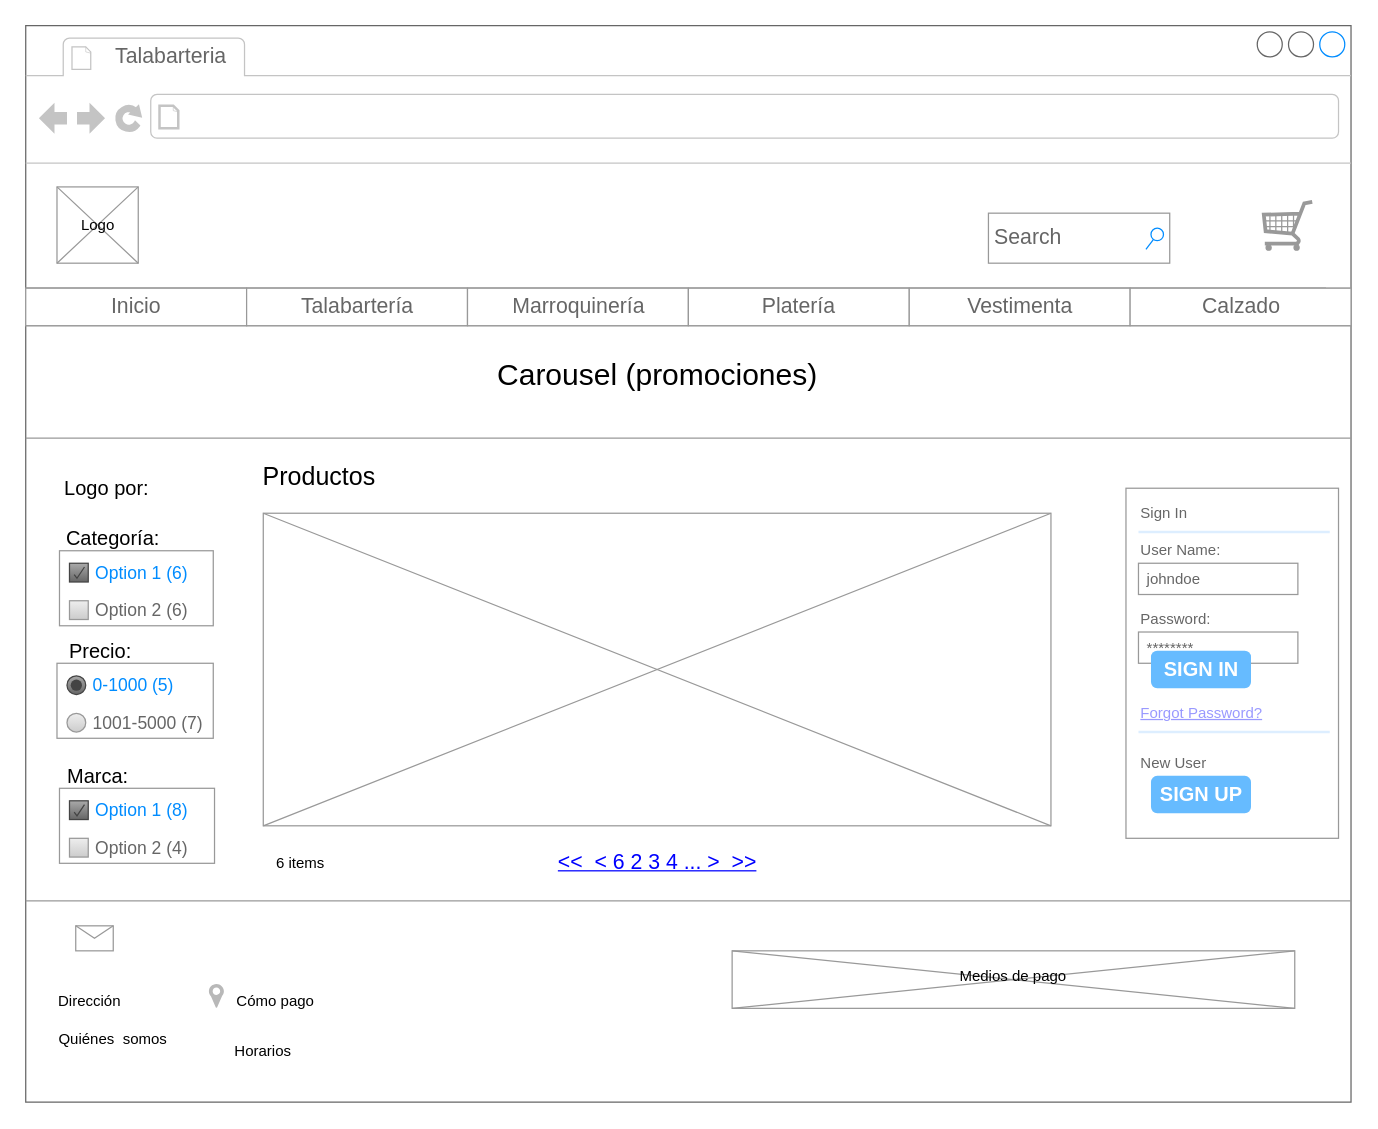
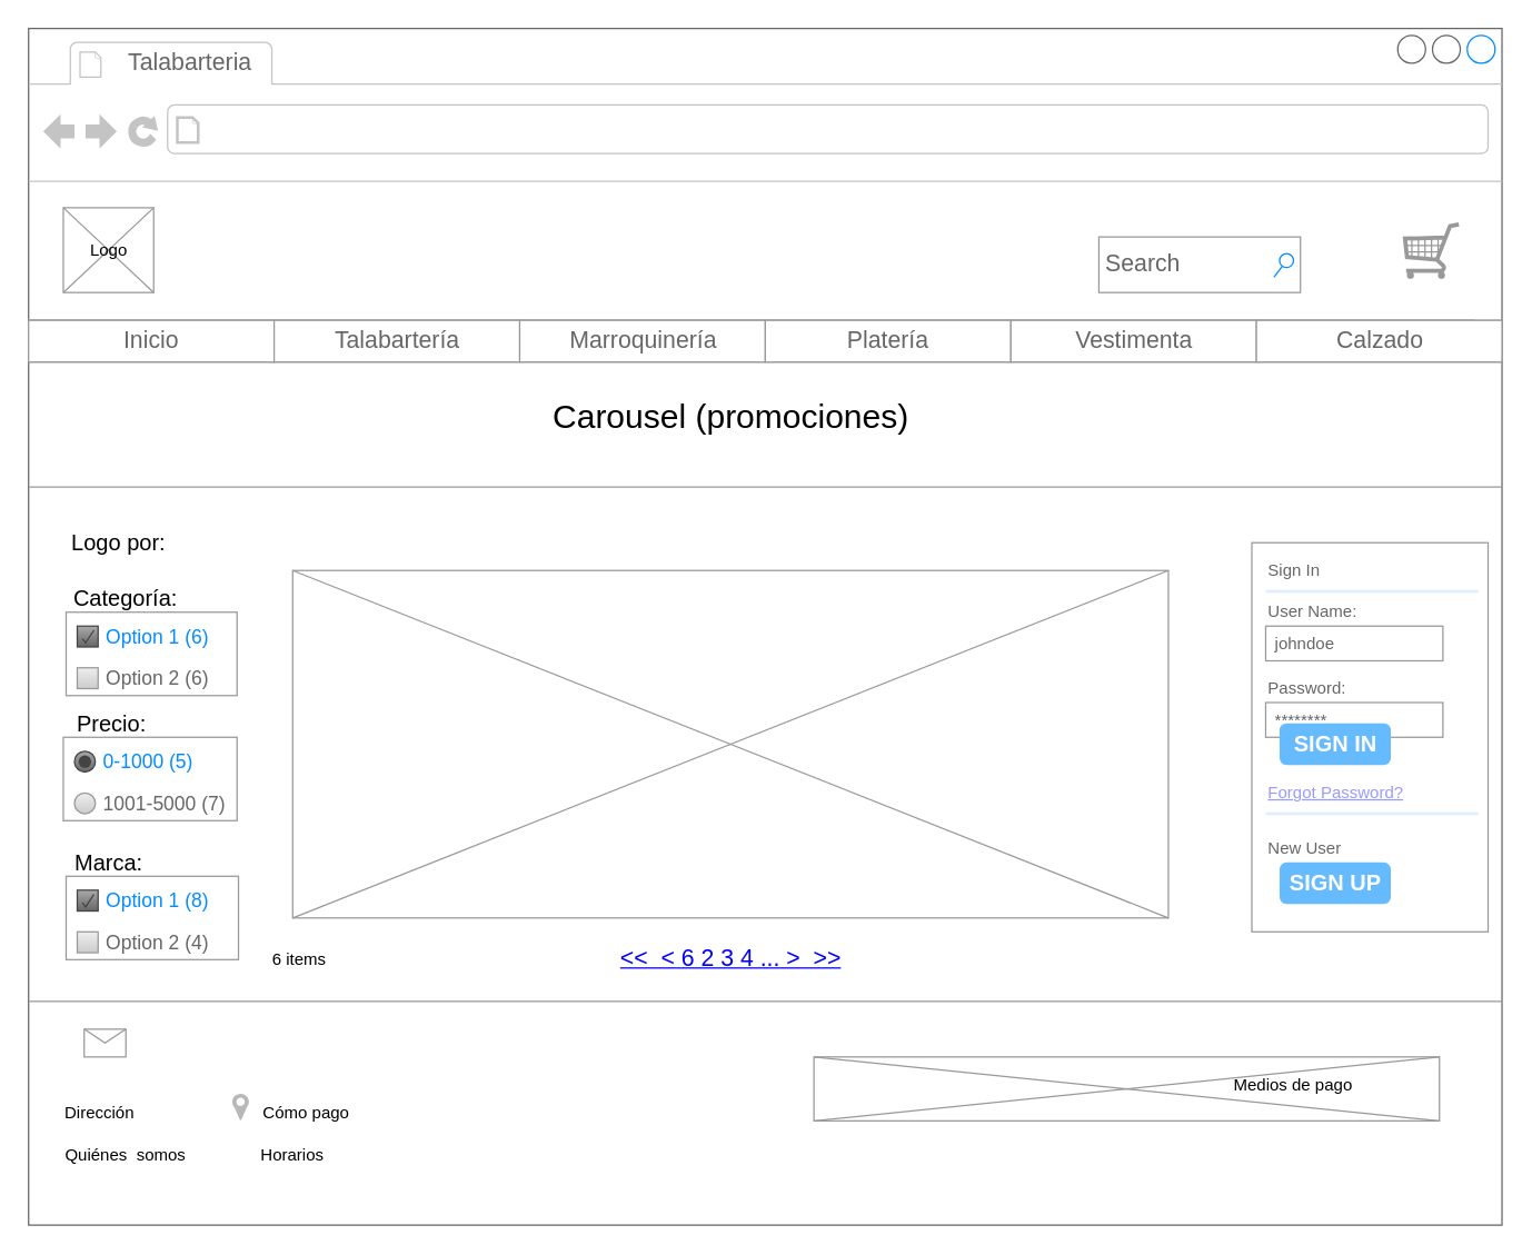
  <mxCell id="0" />
  <mxCell id="1" parent="0" />
  <mxCell id="2" value="" style="strokeWidth=1;shadow=0;dashed=0;align=center;html=1;shape=mxgraph.mockup.containers.browserWindow;rSize=0;strokeColor=#666666;mainText=,;recursiveResize=0;rounded=0;labelBackgroundColor=none;fontFamily=Verdana;fontSize=12" parent="1" vertex="1"><mxGeometry x="20" y="20" width="1060" height="861" as="geometry" /></mxCell>
  <mxCell id="3" value="Talabarteria" style="strokeWidth=1;shadow=0;dashed=0;align=center;html=1;shape=mxgraph.mockup.containers.anchor;fontSize=17;fontColor=#666666;align=left;" parent="2" vertex="1"><mxGeometry x="70" y="12" width="110" height="26" as="geometry" /></mxCell>
  <mxCell id="4" value="Search" style="strokeWidth=1;shadow=0;dashed=0;align=center;html=1;shape=mxgraph.mockup.forms.searchBox;strokeColor=#999999;mainText=;strokeColor2=#008cff;fontColor=#666666;fontSize=17;align=left;spacingLeft=3;rounded=0;labelBackgroundColor=none;" parent="2" vertex="1"><mxGeometry x="770" y="150" width="145" height="40" as="geometry" /></mxCell>
  <mxCell id="5" value="" style="verticalLabelPosition=bottom;shadow=0;dashed=0;align=center;html=1;verticalAlign=top;strokeWidth=1;shape=mxgraph.mockup.markup.line;strokeColor=#999999;rounded=0;labelBackgroundColor=none;fillColor=#ffffff;fontFamily=Verdana;fontSize=12;fontColor=#000000;" parent="2" vertex="1"><mxGeometry y="200" width="1040" height="20" as="geometry" /></mxCell>
  <mxCell id="6" value="" style="verticalLabelPosition=bottom;shadow=0;dashed=0;align=center;html=1;verticalAlign=top;strokeWidth=1;shape=mxgraph.mockup.markup.line;strokeColor=#999999;rounded=0;labelBackgroundColor=none;fillColor=#ffffff;fontFamily=Verdana;fontSize=12;fontColor=#000000;" parent="2" vertex="1"><mxGeometry y="690" width="1060" height="20" as="geometry" /></mxCell>
  <mxCell id="7" value="" style="verticalLabelPosition=bottom;shadow=0;dashed=0;align=center;html=1;verticalAlign=top;strokeWidth=1;shape=mxgraph.mockup.graphics.simpleIcon;strokeColor=#999999;fillColor=#ffffff;rounded=0;labelBackgroundColor=none;fontFamily=Verdana;fontSize=12;fontColor=#000000;" parent="2" vertex="1"><mxGeometry x="190" y="390" width="630" height="250" as="geometry" /></mxCell>
  <mxCell id="8" value="" style="verticalLabelPosition=bottom;shadow=0;dashed=0;align=center;html=1;verticalAlign=top;strokeWidth=1;shape=mxgraph.mockup.misc.shoppingCart;strokeColor=#999999;" vertex="1" parent="2"><mxGeometry x="989" y="140" width="41" height="40" as="geometry" /></mxCell>
  <mxCell id="9" value="" style="strokeWidth=1;shadow=0;dashed=0;align=center;html=1;shape=mxgraph.mockup.forms.rrect;rSize=0;strokeColor=#999999;" vertex="1" parent="2"><mxGeometry y="210" width="1060" height="30" as="geometry" /></mxCell>
  <mxCell id="10" value="Inicio" style="strokeColor=inherit;fillColor=inherit;gradientColor=inherit;strokeWidth=1;shadow=0;dashed=0;align=center;html=1;shape=mxgraph.mockup.forms.rrect;rSize=0;fontSize=17;fontColor=#666666;" vertex="1" parent="9"><mxGeometry width="176.667" height="30" as="geometry" /></mxCell>
  <mxCell id="11" value="Talabartería" style="strokeColor=inherit;fillColor=inherit;gradientColor=inherit;strokeWidth=1;shadow=0;dashed=0;align=center;html=1;shape=mxgraph.mockup.forms.rrect;rSize=0;fontSize=17;fontColor=#666666;" vertex="1" parent="9"><mxGeometry x="176.667" width="176.667" height="30" as="geometry" /></mxCell>
  <mxCell id="12" value="Marroquinería" style="strokeColor=inherit;fillColor=inherit;gradientColor=inherit;strokeWidth=1;shadow=0;dashed=0;align=center;html=1;shape=mxgraph.mockup.forms.rrect;rSize=0;fontSize=17;fontColor=#666666;" vertex="1" parent="9"><mxGeometry x="353.333" width="176.667" height="30" as="geometry" /></mxCell>
  <mxCell id="13" value="Platería" style="strokeColor=inherit;fillColor=inherit;gradientColor=inherit;strokeWidth=1;shadow=0;dashed=0;align=center;html=1;shape=mxgraph.mockup.forms.rrect;rSize=0;fontSize=17;fontColor=#666666;" vertex="1" parent="9"><mxGeometry x="530" width="176.667" height="30" as="geometry" /></mxCell>
  <mxCell id="14" value="Vestimenta" style="strokeColor=inherit;fillColor=inherit;gradientColor=inherit;strokeWidth=1;shadow=0;dashed=0;align=center;html=1;shape=mxgraph.mockup.forms.rrect;rSize=0;fontSize=17;fontColor=#666666;" vertex="1" parent="9"><mxGeometry x="706.667" width="176.667" height="30" as="geometry" /></mxCell>
  <mxCell id="15" value="Calzado" style="strokeColor=inherit;fillColor=inherit;gradientColor=inherit;strokeWidth=1;shadow=0;dashed=0;align=center;html=1;shape=mxgraph.mockup.forms.rrect;rSize=0;fontSize=17;fontColor=#666666;" vertex="1" parent="9"><mxGeometry x="883.333" width="176.667" height="30" as="geometry" /></mxCell>
  <mxCell id="16" value="" style="verticalLabelPosition=bottom;shadow=0;dashed=0;align=center;html=1;verticalAlign=top;strokeWidth=1;shape=mxgraph.mockup.markup.line;strokeColor=#999999;" vertex="1" parent="2"><mxGeometry y="320" width="1060" height="20" as="geometry" /></mxCell>
  <mxCell id="17" value="&lt;font style=&quot;font-size: 24px&quot;&gt;Carousel (promociones)&lt;/font&gt;" style="text;html=1;resizable=0;autosize=1;align=center;verticalAlign=middle;points=[];fillColor=none;strokeColor=none;rounded=0;" vertex="1" parent="2"><mxGeometry x="370" y="270" width="270" height="20" as="geometry" /></mxCell>
  <mxCell id="18" value="" style="strokeWidth=1;shadow=0;dashed=0;align=center;html=1;shape=mxgraph.mockup.forms.rrect;rSize=0;strokeColor=#999999;fillColor=#ffffff;" vertex="1" parent="2"><mxGeometry x="880" y="370" width="170" height="280" as="geometry" /></mxCell>
  <mxCell id="19" value="Sign In" style="strokeWidth=1;shadow=0;dashed=0;align=center;html=1;shape=mxgraph.mockup.forms.anchor;fontSize=12;fontColor=#666666;align=left;resizeWidth=1;spacingLeft=0;" vertex="1" parent="18"><mxGeometry width="85" height="20" relative="1" as="geometry"><mxPoint x="10" y="10" as="offset" /></mxGeometry></mxCell>
  <mxCell id="20" value="" style="shape=line;strokeColor=#ddeeff;strokeWidth=2;html=1;resizeWidth=1;" vertex="1" parent="18"><mxGeometry width="153" height="10" relative="1" as="geometry"><mxPoint x="10" y="30" as="offset" /></mxGeometry></mxCell>
  <mxCell id="21" value="User Name:" style="strokeWidth=1;shadow=0;dashed=0;align=center;html=1;shape=mxgraph.mockup.forms.anchor;fontSize=12;fontColor=#666666;align=left;resizeWidth=1;spacingLeft=0;" vertex="1" parent="18"><mxGeometry width="85" height="20" relative="1" as="geometry"><mxPoint x="10" y="40" as="offset" /></mxGeometry></mxCell>
  <mxCell id="22" value="johndoe" style="strokeWidth=1;shadow=0;dashed=0;align=center;html=1;shape=mxgraph.mockup.forms.rrect;rSize=0;strokeColor=#999999;fontColor=#666666;align=left;spacingLeft=5;resizeWidth=1;" vertex="1" parent="18"><mxGeometry width="127.5" height="25" relative="1" as="geometry"><mxPoint x="10" y="60" as="offset" /></mxGeometry></mxCell>
  <mxCell id="23" value="Password:" style="strokeWidth=1;shadow=0;dashed=0;align=center;html=1;shape=mxgraph.mockup.forms.anchor;fontSize=12;fontColor=#666666;align=left;resizeWidth=1;spacingLeft=0;" vertex="1" parent="18"><mxGeometry width="85" height="20" relative="1" as="geometry"><mxPoint x="10" y="95" as="offset" /></mxGeometry></mxCell>
  <mxCell id="24" value="********" style="strokeWidth=1;shadow=0;dashed=0;align=center;html=1;shape=mxgraph.mockup.forms.rrect;rSize=0;strokeColor=#999999;fontColor=#666666;align=left;spacingLeft=5;resizeWidth=1;" vertex="1" parent="18"><mxGeometry width="127.5" height="25" relative="1" as="geometry"><mxPoint x="10" y="115" as="offset" /></mxGeometry></mxCell>
  <mxCell id="25" value="SIGN IN" style="strokeWidth=1;shadow=0;dashed=0;align=center;html=1;shape=mxgraph.mockup.forms.rrect;rSize=5;strokeColor=none;fontColor=#ffffff;fillColor=#66bbff;fontSize=16;fontStyle=1;" vertex="1" parent="18"><mxGeometry y="1" width="80" height="30" relative="1" as="geometry"><mxPoint x="20" y="-150" as="offset" /></mxGeometry></mxCell>
  <mxCell id="26" value="Forgot Password?" style="strokeWidth=1;shadow=0;dashed=0;align=center;html=1;shape=mxgraph.mockup.forms.anchor;fontSize=12;fontColor=#9999ff;align=left;spacingLeft=0;fontStyle=4;resizeWidth=1;" vertex="1" parent="18"><mxGeometry y="1" width="127.5" height="20" relative="1" as="geometry"><mxPoint x="10" y="-110" as="offset" /></mxGeometry></mxCell>
  <mxCell id="27" value="" style="shape=line;strokeColor=#ddeeff;strokeWidth=2;html=1;resizeWidth=1;" vertex="1" parent="18"><mxGeometry y="1" width="153" height="10" relative="1" as="geometry"><mxPoint x="10" y="-90" as="offset" /></mxGeometry></mxCell>
  <mxCell id="28" value="New User" style="strokeWidth=1;shadow=0;dashed=0;align=center;html=1;shape=mxgraph.mockup.forms.anchor;fontSize=12;fontColor=#666666;align=left;spacingLeft=0;resizeWidth=1;" vertex="1" parent="18"><mxGeometry y="1" width="127.5" height="20" relative="1" as="geometry"><mxPoint x="10" y="-70" as="offset" /></mxGeometry></mxCell>
  <mxCell id="29" value="SIGN UP" style="strokeWidth=1;shadow=0;dashed=0;align=center;html=1;shape=mxgraph.mockup.forms.rrect;rSize=5;strokeColor=none;fontColor=#ffffff;fillColor=#66bbff;fontSize=16;fontStyle=1;" vertex="1" parent="18"><mxGeometry y="1" width="80" height="30" relative="1" as="geometry"><mxPoint x="20" y="-50" as="offset" /></mxGeometry></mxCell>
  <mxCell id="30" value="&lt;font style=&quot;font-size: 16px&quot;&gt;Logo por:&lt;/font&gt;" style="text;html=1;strokeColor=none;fillColor=none;align=center;verticalAlign=middle;whiteSpace=wrap;rounded=0;" vertex="1" parent="2"><mxGeometry x="20" y="360" width="90" height="20" as="geometry" /></mxCell>
  <mxCell id="31" value="&lt;span style=&quot;font-size: 16px&quot;&gt;Categoría:&lt;/span&gt;" style="text;html=1;strokeColor=none;fillColor=none;align=center;verticalAlign=middle;whiteSpace=wrap;rounded=0;" vertex="1" parent="2"><mxGeometry x="25" y="400" width="90" height="20" as="geometry" /></mxCell>
  <mxCell id="32" value="&lt;span style=&quot;font-size: 16px&quot;&gt;Precio:&lt;/span&gt;" style="text;html=1;strokeColor=none;fillColor=none;align=center;verticalAlign=middle;whiteSpace=wrap;rounded=0;" vertex="1" parent="2"><mxGeometry x="15" y="490" width="90" height="20" as="geometry" /></mxCell>
  <mxCell id="33" value="&lt;span style=&quot;font-size: 16px&quot;&gt;Marca:&lt;/span&gt;" style="text;html=1;strokeColor=none;fillColor=none;align=center;verticalAlign=middle;whiteSpace=wrap;rounded=0;" vertex="1" parent="2"><mxGeometry x="12.5" y="590" width="90" height="20" as="geometry" /></mxCell>
- <mxCell id="34" value="&lt;font style=&quot;font-size: 20px&quot;&gt;Productos&lt;/font&gt;" style="text;html=1;strokeColor=none;fillColor=none;align=center;verticalAlign=middle;whiteSpace=wrap;rounded=0;" vertex="1" parent="2"><mxGeometry x="190" y="350" width="90" height="20" as="geometry" /></mxCell>
- <mxCell id="35" value="6 items" style="text;html=1;strokeColor=none;fillColor=none;align=center;verticalAlign=middle;whiteSpace=wrap;rounded=0;" vertex="1" parent="2"><mxGeometry x="190" y="660" width="60" height="20" as="geometry" /></mxCell>
+ <mxCell id="35" value="6 items" style="text;html=1;strokeColor=none;fillColor=none;align=center;verticalAlign=middle;whiteSpace=wrap;rounded=0;" vertex="1" parent="2"><mxGeometry x="165" y="660" width="60" height="20" as="geometry" /></mxCell>
  <mxCell id="36" value="&amp;lt;&amp;lt;&amp;nbsp; &amp;lt; 6 2 3 4 ... &amp;gt;&amp;nbsp; &amp;gt;&amp;gt;" style="strokeWidth=1;shadow=0;dashed=0;align=center;html=1;shape=mxgraph.mockup.text.alphanumeric;linkText=;html=1;fontStyle=4;fontSize=17;fontColor=#0000ff;" vertex="1" parent="2"><mxGeometry x="425" y="650" width="160" height="40" as="geometry" /></mxCell>
  <mxCell id="37" value="" style="verticalLabelPosition=bottom;shadow=0;dashed=0;align=center;html=1;verticalAlign=top;strokeWidth=1;shape=mxgraph.mockup.graphics.simpleIcon;strokeColor=#999999;" vertex="1" parent="2"><mxGeometry x="25" y="129" width="65" height="61" as="geometry" /></mxCell>
  <mxCell id="38" value="Logo" style="text;html=1;strokeColor=none;fillColor=none;align=center;verticalAlign=middle;whiteSpace=wrap;rounded=0;" vertex="1" parent="2"><mxGeometry x="38" y="150" width="40" height="20" as="geometry" /></mxCell>
  <mxCell id="39" value="" style="verticalLabelPosition=bottom;shadow=0;dashed=0;align=center;html=1;verticalAlign=top;strokeWidth=1;shape=mxgraph.mockup.misc.mail2;strokeColor=#999999;" vertex="1" parent="2"><mxGeometry x="40" y="720" width="30" height="20" as="geometry" /></mxCell>
  <mxCell id="40" value="" style="shape=image;html=1;verticalAlign=top;verticalLabelPosition=bottom;labelBackgroundColor=#ffffff;imageAspect=0;aspect=fixed;image=https://cdn3.iconfinder.com/data/icons/free-social-icons/67/facebook_circle_gray-128.png" vertex="1" parent="2"><mxGeometry x="94" y="714" width="37" height="37" as="geometry" /></mxCell>
  <mxCell id="41" value="" style="shape=image;html=1;verticalAlign=top;verticalLabelPosition=bottom;labelBackgroundColor=#ffffff;imageAspect=0;aspect=fixed;image=https://cdn3.iconfinder.com/data/icons/free-social-icons/67/instagram_circle_gray-128.png" vertex="1" parent="2"><mxGeometry x="140" y="714" width="37" height="37" as="geometry" /></mxCell>
  <mxCell id="42" value="" style="shape=image;html=1;verticalAlign=top;verticalLabelPosition=bottom;labelBackgroundColor=#ffffff;imageAspect=0;aspect=fixed;image=https://cdn2.iconfinder.com/data/icons/ios-7-icons/50/phone1-128.png" vertex="1" parent="2"><mxGeometry x="215" y="720" width="25" height="25" as="geometry" /></mxCell>
  <mxCell id="43" value="" style="shape=image;html=1;verticalAlign=top;verticalLabelPosition=bottom;labelBackgroundColor=#ffffff;imageAspect=0;aspect=fixed;image=https://cdn2.iconfinder.com/data/icons/social-icons-grey/512/whatsapp-128.png" vertex="1" parent="2"><mxGeometry x="395" y="717.5" width="30" height="30" as="geometry" /></mxCell>
  <mxCell id="44" value="" style="strokeWidth=1;shadow=0;dashed=0;align=center;html=1;shape=mxgraph.mockup.forms.rrect;rSize=0;strokeColor=#999999;fillColor=#ffffff;recursiveResize=0;" vertex="1" parent="2"><mxGeometry x="27" y="420" width="123" height="60" as="geometry" /></mxCell>
  <mxCell id="45" value="&lt;font style=&quot;font-size: 14px&quot;&gt;Option 1 (6)&lt;/font&gt;" style="strokeWidth=1;shadow=0;dashed=0;align=center;html=1;shape=mxgraph.mockup.forms.checkbox;rSize=0;resizable=0;fillColor=#aaaaaa;strokeColor=#444444;gradientColor=#666666;align=left;spacingLeft=4;fontSize=17;fontColor=#008cff;labelPosition=right;" vertex="1" parent="44"><mxGeometry x="8" y="10" width="15" height="15" as="geometry" /></mxCell>
  <mxCell id="46" value="&lt;font style=&quot;font-size: 14px&quot;&gt;Option 2 (6)&lt;/font&gt;" style="strokeWidth=1;shadow=0;dashed=0;align=center;html=1;shape=mxgraph.mockup.forms.rrect;rSize=0;fillColor=#eeeeee;strokeColor=#999999;gradientColor=#cccccc;align=left;spacingLeft=4;fontSize=17;fontColor=#666666;labelPosition=right;" vertex="1" parent="44"><mxGeometry x="8" y="40" width="15" height="15" as="geometry" /></mxCell>
  <mxCell id="47" value="" style="strokeWidth=1;shadow=0;dashed=0;align=center;html=1;shape=mxgraph.mockup.forms.rrect;rSize=0;strokeColor=#999999;fillColor=#ffffff;recursiveResize=0;" vertex="1" parent="2"><mxGeometry x="25" y="510" width="125" height="60" as="geometry" /></mxCell>
  <mxCell id="48" value="&lt;font style=&quot;font-size: 14px&quot;&gt;0-1000 (5)&lt;/font&gt;" style="shape=ellipse;rSize=0;fillColor=#aaaaaa;strokeColor=#444444;gradientColor=#666666;html=1;align=left;spacingLeft=4;fontSize=17;fontColor=#008cff;labelPosition=right;" vertex="1" parent="47"><mxGeometry x="8" y="10" width="15" height="15" as="geometry" /></mxCell>
  <mxCell id="49" value="" style="shape=ellipse;fillColor=#444444;strokeColor=none;html=1;" vertex="1" parent="48"><mxGeometry x="3" y="3" width="9" height="9" as="geometry" /></mxCell>
  <mxCell id="50" value="&lt;font style=&quot;font-size: 14px&quot;&gt;1001-5000 (7)&lt;/font&gt;" style="shape=ellipse;rSize=0;fillColor=#eeeeee;strokeColor=#999999;gradientColor=#cccccc;html=1;align=left;spacingLeft=4;fontSize=17;fontColor=#666666;labelPosition=right;" vertex="1" parent="47"><mxGeometry x="8" y="40" width="15" height="15" as="geometry" /></mxCell>
  <mxCell id="51" value="" style="strokeWidth=1;shadow=0;dashed=0;align=center;html=1;shape=mxgraph.mockup.forms.rrect;rSize=0;strokeColor=#999999;fillColor=#ffffff;recursiveResize=0;" vertex="1" parent="2"><mxGeometry x="27" y="610" width="124" height="60" as="geometry" /></mxCell>
  <mxCell id="52" value="&lt;font style=&quot;font-size: 14px&quot;&gt;Option 1 (8)&lt;/font&gt;" style="strokeWidth=1;shadow=0;dashed=0;align=center;html=1;shape=mxgraph.mockup.forms.checkbox;rSize=0;resizable=0;fillColor=#aaaaaa;strokeColor=#444444;gradientColor=#666666;align=left;spacingLeft=4;fontSize=17;fontColor=#008cff;labelPosition=right;" vertex="1" parent="51"><mxGeometry x="8" y="10" width="15" height="15" as="geometry" /></mxCell>
  <mxCell id="53" value="&lt;font style=&quot;font-size: 14px&quot;&gt;Option 2 (4)&lt;/font&gt;" style="strokeWidth=1;shadow=0;dashed=0;align=center;html=1;shape=mxgraph.mockup.forms.rrect;rSize=0;fillColor=#eeeeee;strokeColor=#999999;gradientColor=#cccccc;align=left;spacingLeft=4;fontSize=17;fontColor=#666666;labelPosition=right;" vertex="1" parent="51"><mxGeometry x="8" y="40" width="15" height="15" as="geometry" /></mxCell>
  <mxCell id="54" value="" style="verticalLabelPosition=bottom;shadow=0;dashed=0;align=center;html=1;verticalAlign=top;strokeWidth=1;shape=mxgraph.mockup.graphics.simpleIcon;strokeColor=#999999;" vertex="1" parent="2"><mxGeometry x="565" y="740" width="450" height="46" as="geometry" /></mxCell>
- <mxCell id="55" value="Medios de pago" style="text;html=1;strokeColor=none;fillColor=none;align=center;verticalAlign=middle;whiteSpace=wrap;rounded=0;" vertex="1" parent="2"><mxGeometry x="700" y="751" width="180" height="20" as="geometry" /></mxCell>
+ <mxCell id="55" value="Medios de pago" style="text;html=1;strokeColor=none;fillColor=none;align=center;verticalAlign=middle;whiteSpace=wrap;rounded=0;" vertex="1" parent="2"><mxGeometry x="820" y="751" width="180" height="20" as="geometry" /></mxCell>
  <mxCell id="56" value="Dirección&amp;nbsp;" style="text;html=1;strokeColor=none;fillColor=none;align=center;verticalAlign=middle;whiteSpace=wrap;rounded=0;shadow=0;" vertex="1" parent="2"><mxGeometry x="33" y="771" width="40" height="20" as="geometry" /></mxCell>
  <mxCell id="57" value="Quiénes&amp;nbsp; somos" style="text;html=1;strokeColor=none;fillColor=none;align=center;verticalAlign=middle;whiteSpace=wrap;rounded=0;shadow=0;" vertex="1" parent="2"><mxGeometry x="20" y="801" width="100" height="20" as="geometry" /></mxCell>
  <mxCell id="58" value="Cómo pago" style="text;html=1;strokeColor=none;fillColor=none;align=center;verticalAlign=middle;whiteSpace=wrap;rounded=0;shadow=0;" vertex="1" parent="2"><mxGeometry x="160" y="771" width="80" height="20" as="geometry" /></mxCell>
- <mxCell id="59" value="Horarios" style="text;html=1;strokeColor=none;fillColor=none;align=center;verticalAlign=middle;whiteSpace=wrap;rounded=0;shadow=0;" vertex="1" parent="2"><mxGeometry x="170" y="811" width="40" height="20" as="geometry" /></mxCell>
+ <mxCell id="59" value="Horarios" style="text;html=1;strokeColor=none;fillColor=none;align=center;verticalAlign=middle;whiteSpace=wrap;rounded=0;shadow=0;" vertex="1" parent="2"><mxGeometry x="170" y="801" width="40" height="20" as="geometry" /></mxCell>
  <mxCell id="60" value="" style="html=1;aspect=fixed;strokeColor=none;shadow=0;align=center;verticalAlign=top;fillColor=#B8B8B8;shape=mxgraph.gcp2.maps_api" vertex="1" parent="2"><mxGeometry x="146.5" y="766.5" width="12" height="19" as="geometry" /></mxCell>
